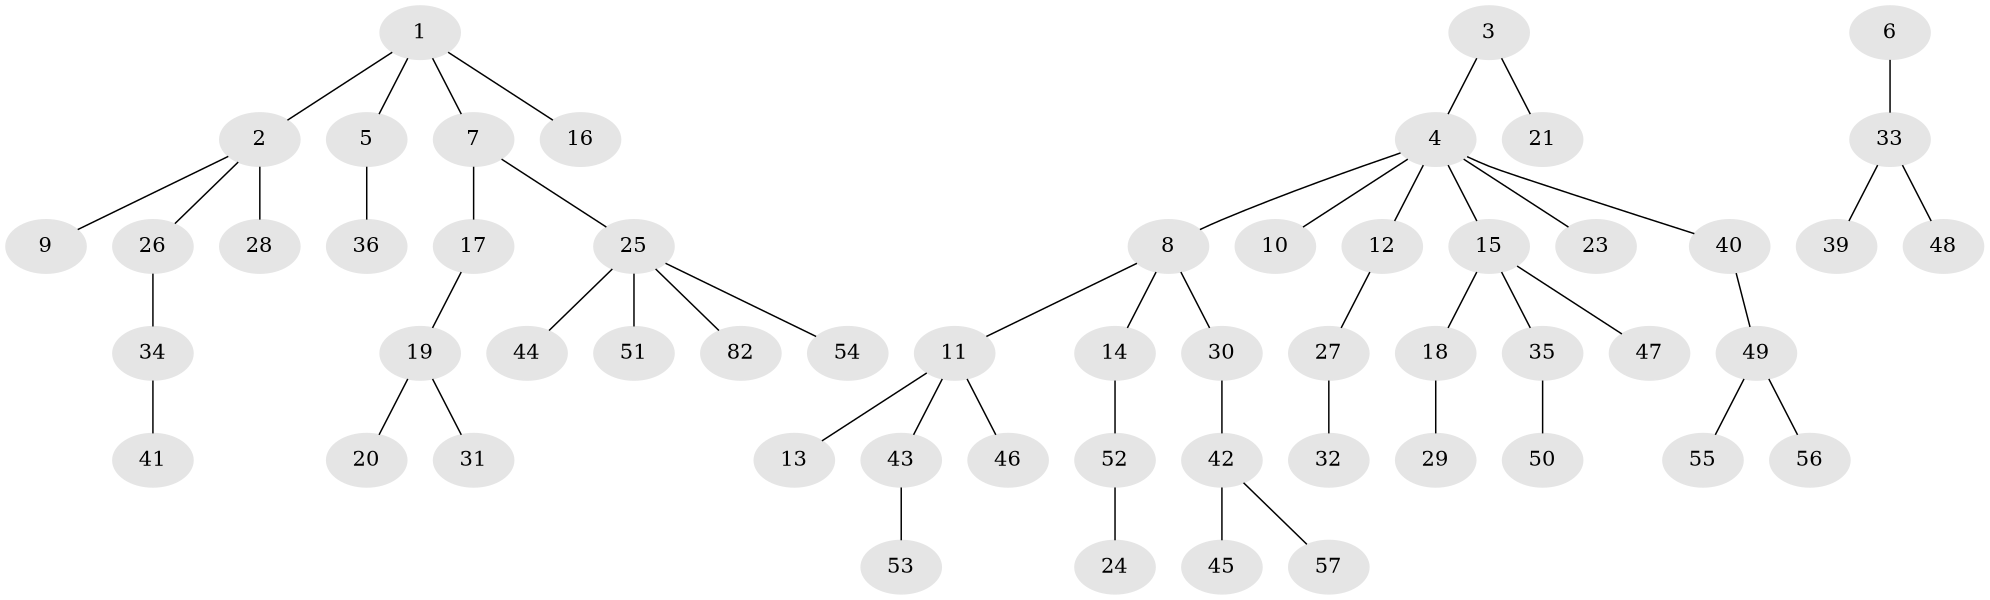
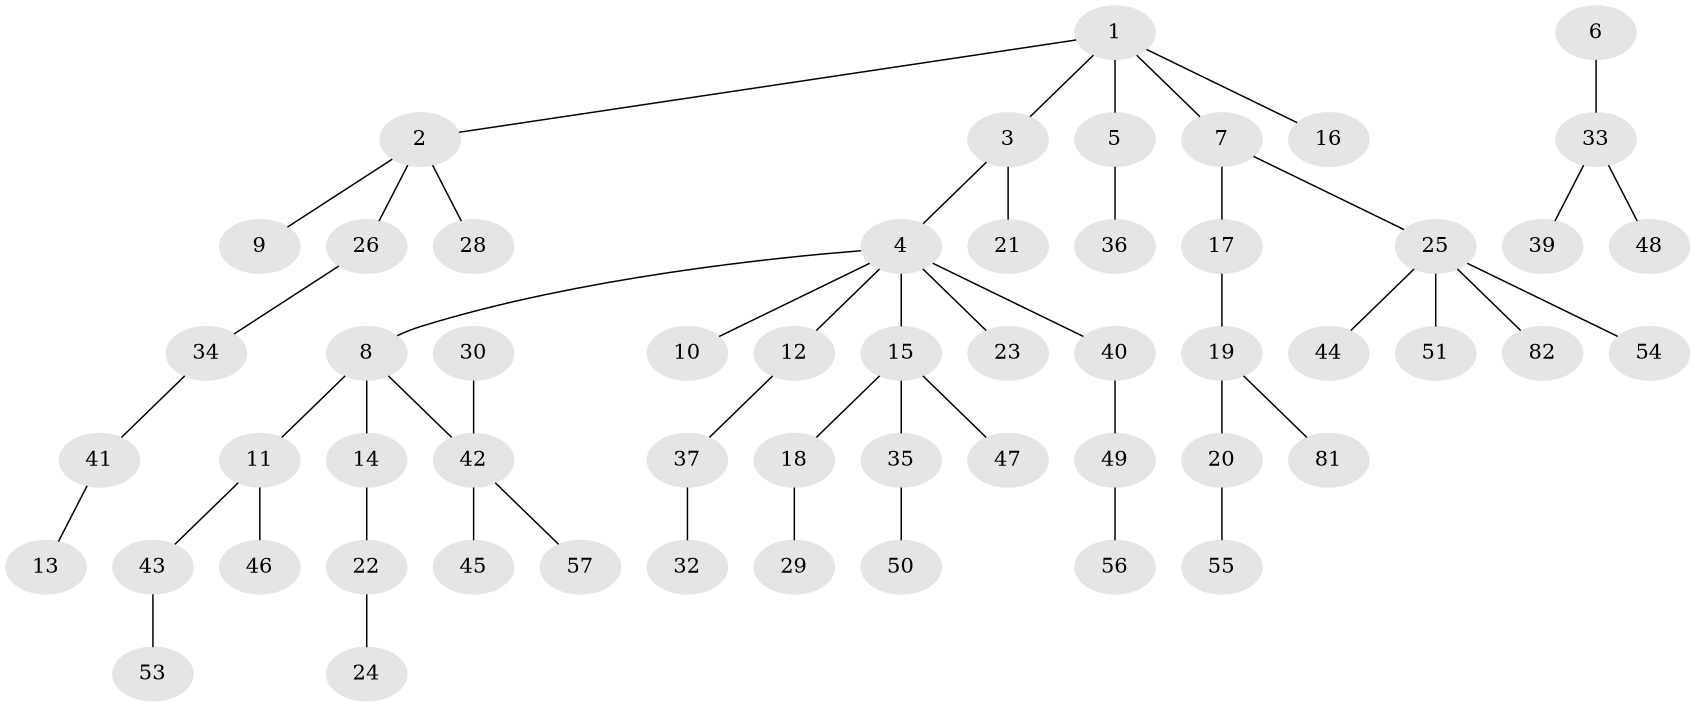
  graph {
    node [color=gray90 style=filled]
    1
    2
    3
    5
    7
    16
    9
    26
    28
    4
    21
    36
    17
    25
    34
    8
    10
    12
    15
    23
    40
    6
    33
    11
    14
    30
-   27
+   27 [label=37]
    18
    35
    47
    49
    39
    48
    19
    44
    51
    n37 [label=82]
    54
    13
    43
    46
-   22 [label=52]
+   22
    42
    53
    32
    24
    29
    50
    20
-   31
+   31 [label=81]
    41
    45
    57
    55
    56
    1 -- 2
+   1 -- 3
    1 -- 5
    1 -- 7
    1 -- 16
    2 -- 9
    2 -- 26
    2 -- 28
    3 -- 4
    3 -- 21
    5 -- 36
    7 -- 17
    7 -- 25
    26 -- 34
    4 -- 8
    4 -- 10
    4 -- 12
    4 -- 15
    4 -- 23
    4 -- 40
    17 -- 19
    25 -- 44
    25 -- 51
    25 -- n37
    25 -- 54
    34 -- 41
    8 -- 11
    8 -- 14
-   8 -- 30
+   8 -- 42
    12 -- 27
    15 -- 18
    15 -- 35
    15 -- 47
    40 -- 49
    6 -- 33
    33 -- 39
    33 -- 48
-   11 -- 13
+   41 -- 13
    11 -- 43
    11 -- 46
    14 -- 22
    30 -- 42
    27 -- 32
    18 -- 29
    35 -- 50
-   49 -- 55
+   20 -- 55
    49 -- 56
    19 -- 20
    19 -- 31
    43 -- 53
    22 -- 24
    42 -- 45
    42 -- 57
  }
